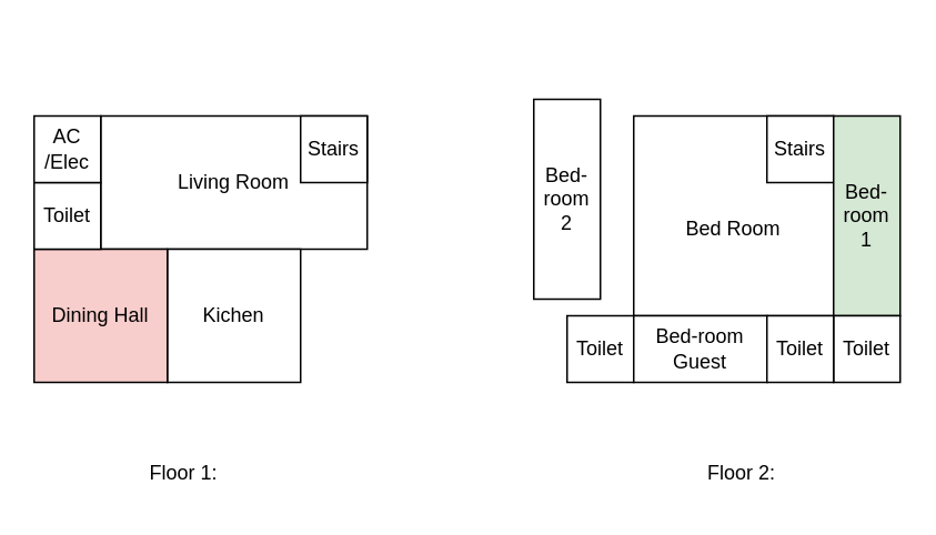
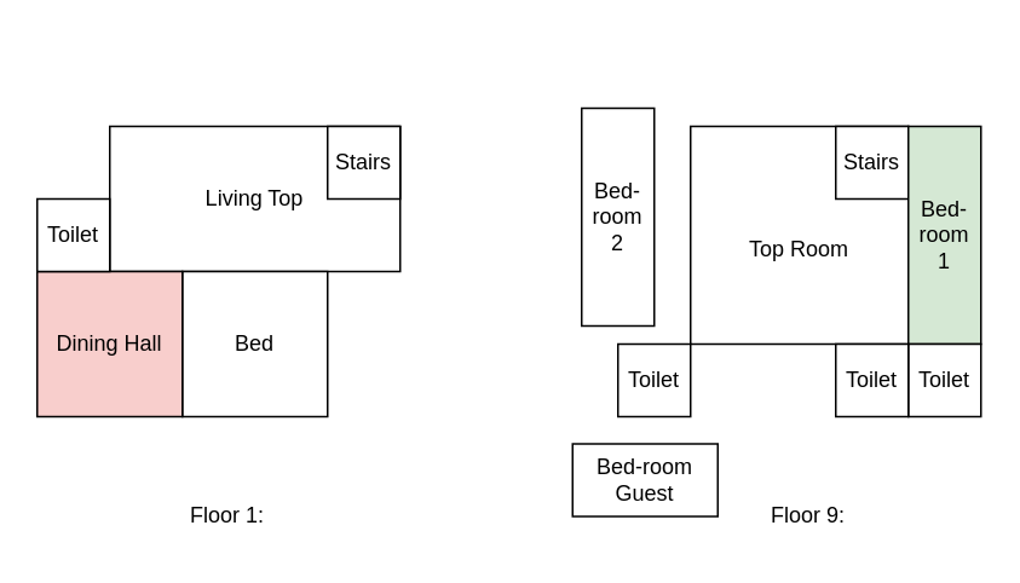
  <mxCell id="0" />
  <mxCell id="1" parent="0" />
- <mxCell id="2" value="&lt;div&gt;&lt;br&gt;&lt;/div&gt;&lt;div&gt;&lt;br&gt;&lt;/div&gt;&lt;div&gt;&lt;br&gt;&lt;/div&gt;&lt;div&gt;&lt;span style=&quot;background-color: initial;&quot;&gt;&lt;br&gt;&lt;/span&gt;&lt;/div&gt;&lt;div&gt;&lt;span style=&quot;background-color: initial;&quot;&gt;&lt;br&gt;&lt;/span&gt;&lt;/div&gt;&lt;div&gt;&lt;span style=&quot;background-color: initial;&quot;&gt;&lt;br&gt;&lt;/span&gt;&lt;/div&gt;&lt;div&gt;&lt;span style=&quot;background-color: initial;&quot;&gt;&lt;br&gt;&lt;/span&gt;&lt;/div&gt;&lt;div&gt;&lt;span style=&quot;background-color: initial;&quot;&gt;&lt;br&gt;&lt;/span&gt;&lt;/div&gt;&lt;div&gt;&lt;span style=&quot;background-color: initial;&quot;&gt;&lt;br&gt;&lt;/span&gt;&lt;/div&gt;&lt;div&gt;&lt;span style=&quot;background-color: initial;&quot;&gt;Bed Room&lt;/span&gt;&lt;br&gt;&lt;/div&gt;&lt;div&gt;&lt;span style=&quot;background-color: initial;&quot;&gt;&lt;br&gt;&lt;/span&gt;&lt;/div&gt;&lt;div&gt;&lt;span style=&quot;background-color: initial;&quot;&gt;&lt;br&gt;&lt;/span&gt;&lt;/div&gt;&lt;div&gt;&lt;span style=&quot;background-color: initial;&quot;&gt;&lt;br&gt;&lt;/span&gt;&lt;/div&gt;&lt;div&gt;&lt;span style=&quot;background-color: initial;&quot;&gt;&lt;br&gt;&lt;/span&gt;&lt;/div&gt;&lt;div&gt;&lt;span style=&quot;background-color: initial;&quot;&gt;&lt;br&gt;&lt;/span&gt;&lt;/div&gt;&lt;div&gt;&lt;span style=&quot;background-color: initial;&quot;&gt;&lt;br&gt;&lt;/span&gt;&lt;/div&gt;&lt;div&gt;&lt;span style=&quot;background-color: initial;&quot;&gt;&lt;br&gt;&lt;/span&gt;&lt;/div&gt;&lt;div&gt;&lt;span style=&quot;background-color: initial;&quot;&gt;&lt;br&gt;&lt;/span&gt;&lt;/div&gt;" style="rounded=0;whiteSpace=wrap;html=1;" parent="1" vertex="1"><mxGeometry x="380" width="120" height="120" as="geometry" y="30" /></mxCell>
- <mxCell id="3" value="Living Room" style="rounded=0;whiteSpace=wrap;html=1;" parent="1" vertex="1"><mxGeometry x="60" width="160" height="80" as="geometry" y="30" /></mxCell>
- <mxCell id="4" value="Kichen" style="rounded=0;whiteSpace=wrap;html=1;" parent="1" vertex="1"><mxGeometry x="100" y="110" width="80" height="80" as="geometry" /></mxCell>
+ <mxCell id="2" value="&lt;div&gt;&lt;br&gt;&lt;/div&gt;&lt;div&gt;&lt;br&gt;&lt;/div&gt;&lt;div&gt;&lt;br&gt;&lt;/div&gt;&lt;div&gt;&lt;span style=&quot;background-color: initial;&quot;&gt;&lt;br&gt;&lt;/span&gt;&lt;/div&gt;&lt;div&gt;&lt;span style=&quot;background-color: initial;&quot;&gt;&lt;br&gt;&lt;/span&gt;&lt;/div&gt;&lt;div&gt;&lt;span style=&quot;background-color: initial;&quot;&gt;&lt;br&gt;&lt;/span&gt;&lt;/div&gt;&lt;div&gt;&lt;span style=&quot;background-color: initial;&quot;&gt;&lt;br&gt;&lt;/span&gt;&lt;/div&gt;&lt;div&gt;&lt;span style=&quot;background-color: initial;&quot;&gt;&lt;br&gt;&lt;/span&gt;&lt;/div&gt;&lt;div&gt;&lt;span style=&quot;background-color: initial;&quot;&gt;&lt;br&gt;&lt;/span&gt;&lt;/div&gt;&lt;div&gt;&lt;span style=&quot;background-color: initial;&quot;&gt;Top Room&lt;/span&gt;&lt;br&gt;&lt;/div&gt;&lt;div&gt;&lt;span style=&quot;background-color: initial;&quot;&gt;&lt;br&gt;&lt;/span&gt;&lt;/div&gt;&lt;div&gt;&lt;span style=&quot;background-color: initial;&quot;&gt;&lt;br&gt;&lt;/span&gt;&lt;/div&gt;&lt;div&gt;&lt;span style=&quot;background-color: initial;&quot;&gt;&lt;br&gt;&lt;/span&gt;&lt;/div&gt;&lt;div&gt;&lt;span style=&quot;background-color: initial;&quot;&gt;&lt;br&gt;&lt;/span&gt;&lt;/div&gt;&lt;div&gt;&lt;span style=&quot;background-color: initial;&quot;&gt;&lt;br&gt;&lt;/span&gt;&lt;/div&gt;&lt;div&gt;&lt;span style=&quot;background-color: initial;&quot;&gt;&lt;br&gt;&lt;/span&gt;&lt;/div&gt;&lt;div&gt;&lt;span style=&quot;background-color: initial;&quot;&gt;&lt;br&gt;&lt;/span&gt;&lt;/div&gt;&lt;div&gt;&lt;span style=&quot;background-color: initial;&quot;&gt;&lt;br&gt;&lt;/span&gt;&lt;/div&gt;" style="rounded=0;whiteSpace=wrap;html=1;" parent="1" vertex="1"><mxGeometry x="380" width="120" height="120" as="geometry" y="30" /></mxCell>
+ <mxCell id="3" value="Living Top" style="rounded=0;whiteSpace=wrap;html=1;" parent="1" vertex="1"><mxGeometry x="60" width="160" height="80" as="geometry" y="30" /></mxCell>
+ <mxCell id="4" value="Bed" style="rounded=0;whiteSpace=wrap;html=1;" parent="1" vertex="1"><mxGeometry x="100" y="110" width="80" height="80" as="geometry" /></mxCell>
  <mxCell id="5" value="Dining Hall" style="rounded=0;whiteSpace=wrap;html=1;fillColor=#f8cecc;" parent="1" vertex="1"><mxGeometry y="110" width="80" height="80" as="geometry" x="20" /></mxCell>
  <mxCell id="6" value="Toilet" style="rounded=0;whiteSpace=wrap;html=1;" parent="1" vertex="1"><mxGeometry y="70" width="40" height="40" as="geometry" x="20" /></mxCell>
  <mxCell id="7" value="Stairs" style="rounded=0;whiteSpace=wrap;html=1;" parent="1" vertex="1"><mxGeometry x="180" width="40" height="40" as="geometry" y="30" /></mxCell>
  <mxCell id="8" value="Stairs" style="rounded=0;whiteSpace=wrap;html=1;" parent="1" vertex="1"><mxGeometry x="460" width="40" height="40" as="geometry" y="30" /></mxCell>
- <mxCell id="9" value="Floor 1:" style="text;html=1;align=center;verticalAlign=middle;whiteSpace=wrap;rounded=0;" parent="1" vertex="1"><mxGeometry x="80" y="230" width="60" height="30" as="geometry" /></mxCell>
- <mxCell id="10" value="Floor 2:" style="text;html=1;align=center;verticalAlign=middle;whiteSpace=wrap;rounded=0;" parent="1" vertex="1"><mxGeometry x="415" y="230" width="60" height="30" as="geometry" /></mxCell>
+ <mxCell id="9" value="Floor 1:" style="text;html=1;align=center;verticalAlign=middle;whiteSpace=wrap;rounded=0;" parent="1" vertex="1"><mxGeometry x="95" y="230" width="60" height="30" as="geometry" /></mxCell>
+ <mxCell id="10" value="Floor 9:" style="text;html=1;align=center;verticalAlign=middle;whiteSpace=wrap;rounded=0;" parent="1" vertex="1"><mxGeometry x="415" y="230" width="60" height="30" as="geometry" /></mxCell>
  <mxCell id="11" value="Bed-room&lt;div&gt;&lt;/div&gt;&lt;div&gt;1&lt;/div&gt;" style="rounded=0;whiteSpace=wrap;html=1;fillColor=#d5e8d4;" parent="1" vertex="1"><mxGeometry x="500" width="40" height="120" as="geometry" y="30" /></mxCell>
  <mxCell id="12" value="Bed-room&lt;div&gt;&lt;/div&gt;&lt;div&gt;2&lt;/div&gt;" style="rounded=0;whiteSpace=wrap;html=1;" parent="1" vertex="1"><mxGeometry x="320" y="20" width="40" height="120" as="geometry" /></mxCell>
  <mxCell id="13" value="Toilet" style="rounded=0;whiteSpace=wrap;html=1;" parent="1" vertex="1"><mxGeometry x="340" y="150" width="40" height="40" as="geometry" /></mxCell>
  <mxCell id="14" value="Toilet" style="rounded=0;whiteSpace=wrap;html=1;" parent="1" vertex="1"><mxGeometry x="500" y="150" width="40" height="40" as="geometry" /></mxCell>
- <mxCell id="15" value="Bed-room&lt;div&gt;&lt;/div&gt;&lt;div&gt;Guest&lt;/div&gt;" style="rounded=0;whiteSpace=wrap;html=1;" parent="1" vertex="1"><mxGeometry x="380" y="150" width="80" height="40" as="geometry" /></mxCell>
+ <mxCell id="15" value="Bed-room&lt;div&gt;&lt;/div&gt;&lt;div&gt;Guest&lt;/div&gt;" style="rounded=0;whiteSpace=wrap;html=1;" parent="1" vertex="1"><mxGeometry x="315" y="205" width="80" height="40" as="geometry" /></mxCell>
  <mxCell id="16" value="Toilet" style="rounded=0;whiteSpace=wrap;html=1;" parent="1" vertex="1"><mxGeometry x="460" y="150" width="40" height="40" as="geometry" /></mxCell>
- <mxCell id="17" value="AC&lt;div&gt;/Elec&lt;/div&gt;" style="rounded=0;whiteSpace=wrap;html=1;" vertex="1" parent="1"><mxGeometry width="40" height="40" as="geometry" x="20" y="30" /></mxCell>
